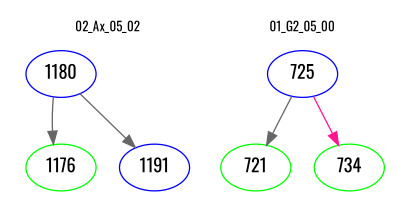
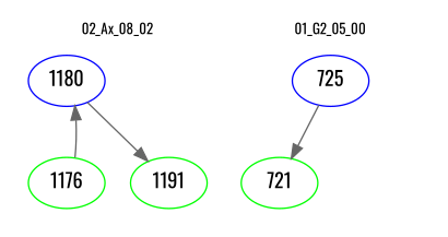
  digraph {
    fontname=Oswald
    node [color=blue fontname=Oswald]
    edge [color=gray40 fontname=Oswald]
    n1 [label=1180]
    n2 [color=green label=1176]
-   n3 [label=1191]
+   n3 [color=green label=1191]
    n4 [label=725]
    n5 [color=green label=721]
-   n6 [color=green label=734]
    subgraph cluster_1 {
      color=white
      fontsize=10
-     label="02_Ax_05_02"
+     label="02_Ax_08_02"
      n1
      n2
      n3
    }
    subgraph cluster_2 {
      color=white
      fontsize=10
      label="01_G2_05_00"
      n4
      n5
-     n6
    }
-   n1 -> n2
+   n2 -> n1
    n1 -> n3
    n4 -> n5
-   n4 -> n6 [color=deeppink]
  }
